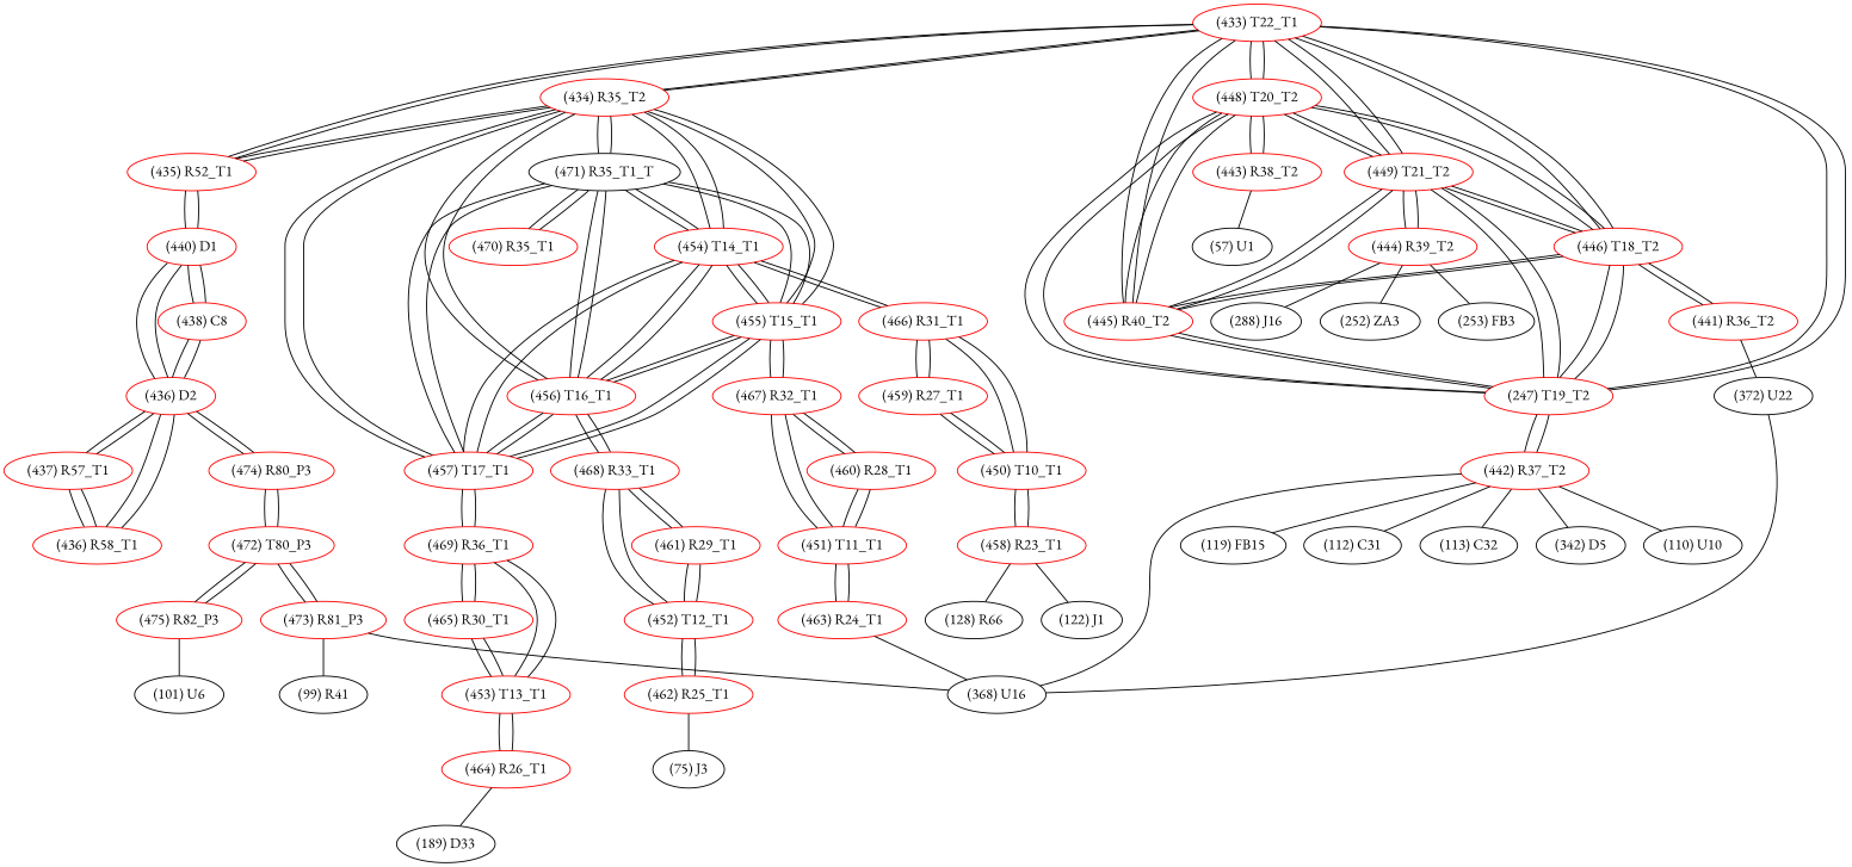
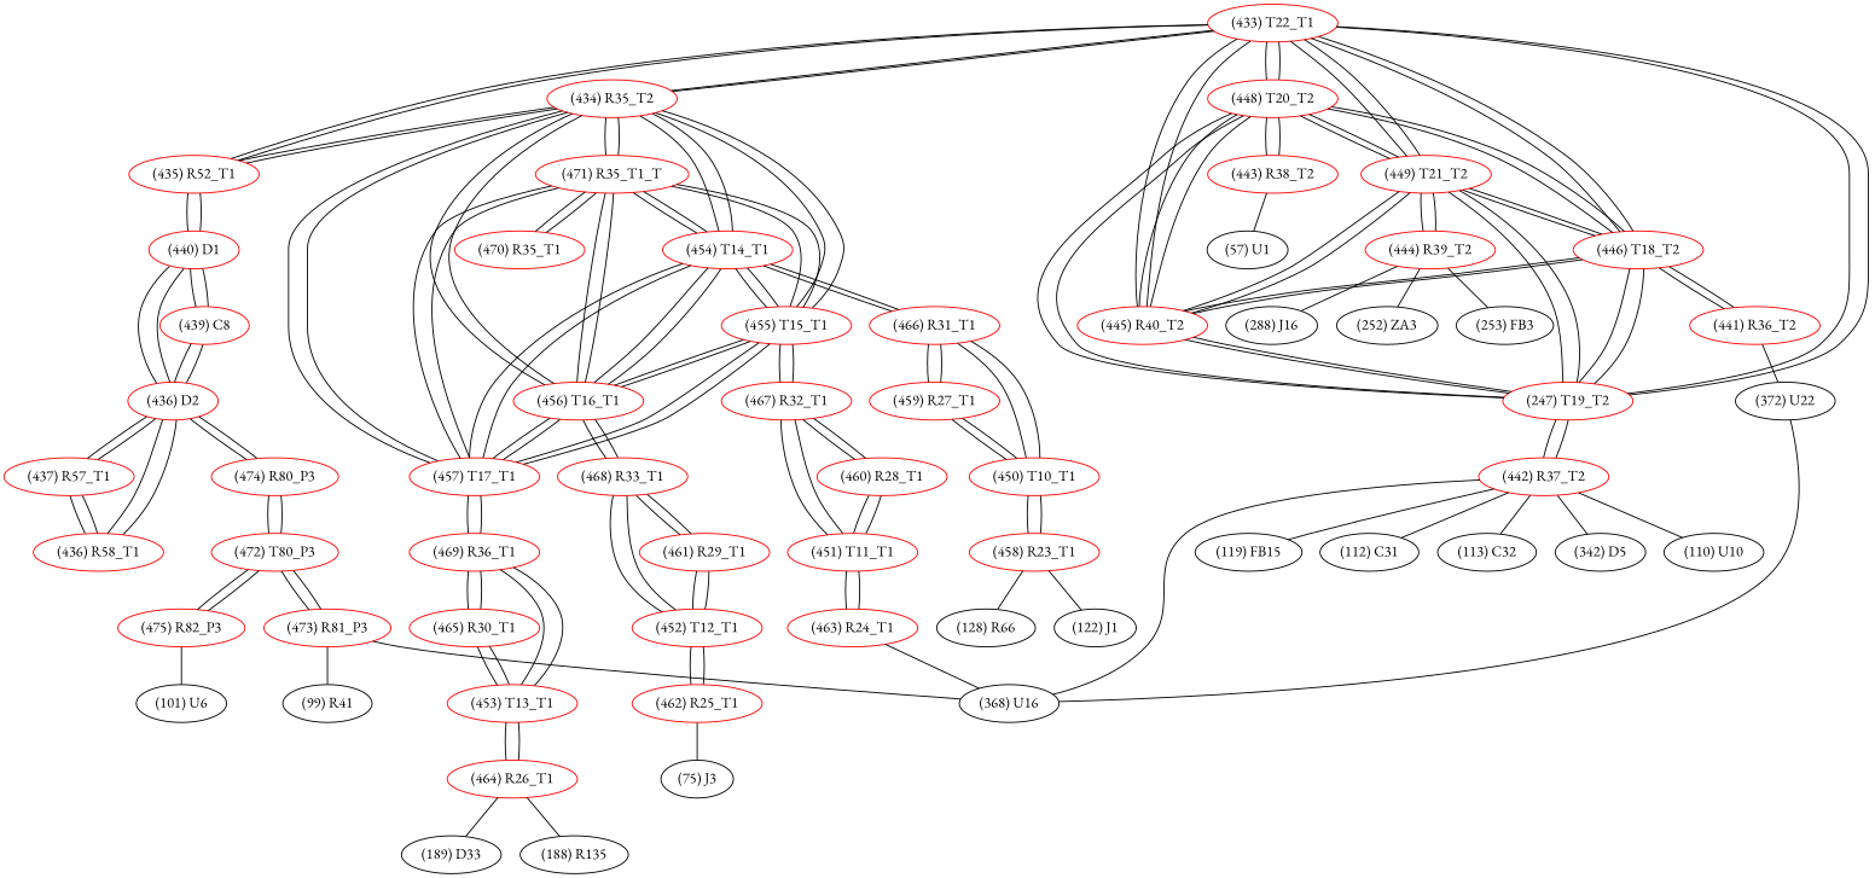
  graph {
    fontname="EB Garamond"
    node [color=red fontname="EB Garamond"]
    edge [fontname="EB Garamond"]
    n1 [label="(433) T22_T1"]
    n2 [label="(434) R35_T2"]
    n3 [label="(435) R52_T1"]
    n4 [label="(448) T20_T2"]
    n5 [label="(449) T21_T2"]
    n6 [label="(247) T19_T2"]
    n7 [label="(445) R40_T2"]
    n8 [label="(446) T18_T2"]
    n9 [label="(454) T14_T1"]
    n10 [label="(455) T15_T1"]
    n11 [label="(457) T17_T1"]
    n12 [label="(456) T16_T1"]
-   n13 [color=black label="(471) R35_T1_T"]
+   n13 [label="(471) R35_T1_T"]
    n14 [label="(440) D1"]
    n15 [label="(443) R38_T2"]
    n16 [label="(444) R39_T2"]
    n17 [label="(442) R37_T2"]
    n18 [label="(441) R36_T2"]
    n19 [label="(466) R31_T1"]
    n20 [label="(467) R32_T1"]
    n21 [label="(469) R36_T1"]
    n22 [label="(468) R33_T1"]
    n23 [label="(470) R35_T1"]
    n24 [label="(436) D2"]
-   n25 [label="(438) C8"]
+   n25 [label="(439) C8"]
    n26 [label="(57) U1" color=""]
    n27 [label="(252) ZA3" color=""]
    n28 [label="(253) FB3" color=""]
    n29 [label="(288) J16" color=""]
    n30 [label="(368) U16" color=""]
    n31 [label="(110) U10" color=""]
    n32 [label="(119) FB15" color=""]
    n33 [label="(112) C31" color=""]
    n34 [label="(113) C32" color=""]
    n35 [label="(342) D5" color=""]
    n36 [label="(372) U22" color=""]
    n37 [label="(450) T10_T1"]
    n38 [label="(459) R27_T1"]
    n39 [label="(451) T11_T1"]
    n40 [label="(460) R28_T1"]
    n41 [label="(453) T13_T1"]
    n42 [label="(465) R30_T1"]
    n43 [label="(452) T12_T1"]
    n44 [label="(461) R29_T1"]
    n45 [label="(436) R58_T1"]
    n46 [label="(437) R57_T1"]
    n47 [label="(474) R80_P3"]
    n48 [label="(472) T80_P3"]
    n49 [label="(473) R81_P3"]
    n50 [label="(475) R82_P3"]
    n51 [label="(458) R23_T1"]
    n52 [label="(128) R66" color=""]
    n53 [label="(122) J1" color=""]
    n54 [label="(463) R24_T1"]
    n55 [label="(462) R25_T1"]
    n56 [label="(75) J3" color=""]
    n57 [label="(464) R26_T1"]
    n58 [label="(189) D33" color=""]
+   n59 [label="(188) R135" color=""]
    n60 [label="(99) R41" color=""]
    n61 [label="(101) U6" color=""]
    n1 -- n2
    n1 -- n3
    n1 -- n4
    n1 -- n5
    n1 -- n6
    n1 -- n7
    n1 -- n8
    n2 -- n1
    n2 -- n3
    n2 -- n9
    n2 -- n10
    n2 -- n11
    n2 -- n12
    n2 -- n13
    n3 -- n1
    n3 -- n2
    n3 -- n14
    n4 -- n1
    n4 -- n5
    n4 -- n6
    n4 -- n7
    n4 -- n8
    n4 -- n15
    n5 -- n1
    n5 -- n4
    n5 -- n6
    n5 -- n7
    n5 -- n8
    n5 -- n16
    n6 -- n1
    n6 -- n4
    n6 -- n5
    n6 -- n7
    n6 -- n8
    n6 -- n17
    n7 -- n1
    n7 -- n4
    n7 -- n5
    n7 -- n6
    n7 -- n8
    n8 -- n1
    n8 -- n4
    n8 -- n5
    n8 -- n6
    n8 -- n7
    n8 -- n18
    n9 -- n2
    n9 -- n10
    n9 -- n11
    n9 -- n12
    n9 -- n13
    n9 -- n19
    n10 -- n2
    n10 -- n9
    n10 -- n11
    n10 -- n12
    n10 -- n13
    n10 -- n20
    n11 -- n2
    n11 -- n9
    n11 -- n10
    n11 -- n12
    n11 -- n13
    n11 -- n21
    n12 -- n2
    n12 -- n9
    n12 -- n10
    n12 -- n11
    n12 -- n13
    n12 -- n22
    n13 -- n2
    n13 -- n9
    n13 -- n10
    n13 -- n11
    n13 -- n12
    n13 -- n23
    n14 -- n3
    n14 -- n24
    n14 -- n25
    n15 -- n4
    n15 -- n26
    n16 -- n5
    n16 -- n27
    n16 -- n28
    n16 -- n29
    n17 -- n6
    n17 -- n30
    n17 -- n31
    n17 -- n32
    n17 -- n33
    n17 -- n34
    n17 -- n35
    n18 -- n8
    n18 -- n36
    n19 -- n9
    n19 -- n37
    n19 -- n38
    n20 -- n10
    n20 -- n39
    n20 -- n40
    n21 -- n11
    n21 -- n41
    n21 -- n42
    n22 -- n12
    n22 -- n43
    n22 -- n44
    n23 -- n13
    n24 -- n14
    n24 -- n25
    n24 -- n45
    n24 -- n46
    n24 -- n47
    n25 -- n14
    n25 -- n24
    n36 -- n30
    n37 -- n19
    n37 -- n38
    n37 -- n51
    n38 -- n19
    n38 -- n37
    n39 -- n20
    n39 -- n40
    n39 -- n54
    n40 -- n20
    n40 -- n39
    n41 -- n21
    n41 -- n42
    n41 -- n57
    n42 -- n21
    n42 -- n41
    n43 -- n22
    n43 -- n44
    n43 -- n55
    n44 -- n22
    n44 -- n43
    n45 -- n24
    n45 -- n46
    n46 -- n24
    n46 -- n45
    n47 -- n24
    n47 -- n48
    n48 -- n47
    n48 -- n49
    n48 -- n50
    n49 -- n30
    n49 -- n48
    n49 -- n60
    n50 -- n48
    n50 -- n61
    n51 -- n37
    n51 -- n52
    n51 -- n53
    n54 -- n30
    n54 -- n39
    n55 -- n43
    n55 -- n56
    n57 -- n41
    n57 -- n58
+   n57 -- n59
  }
